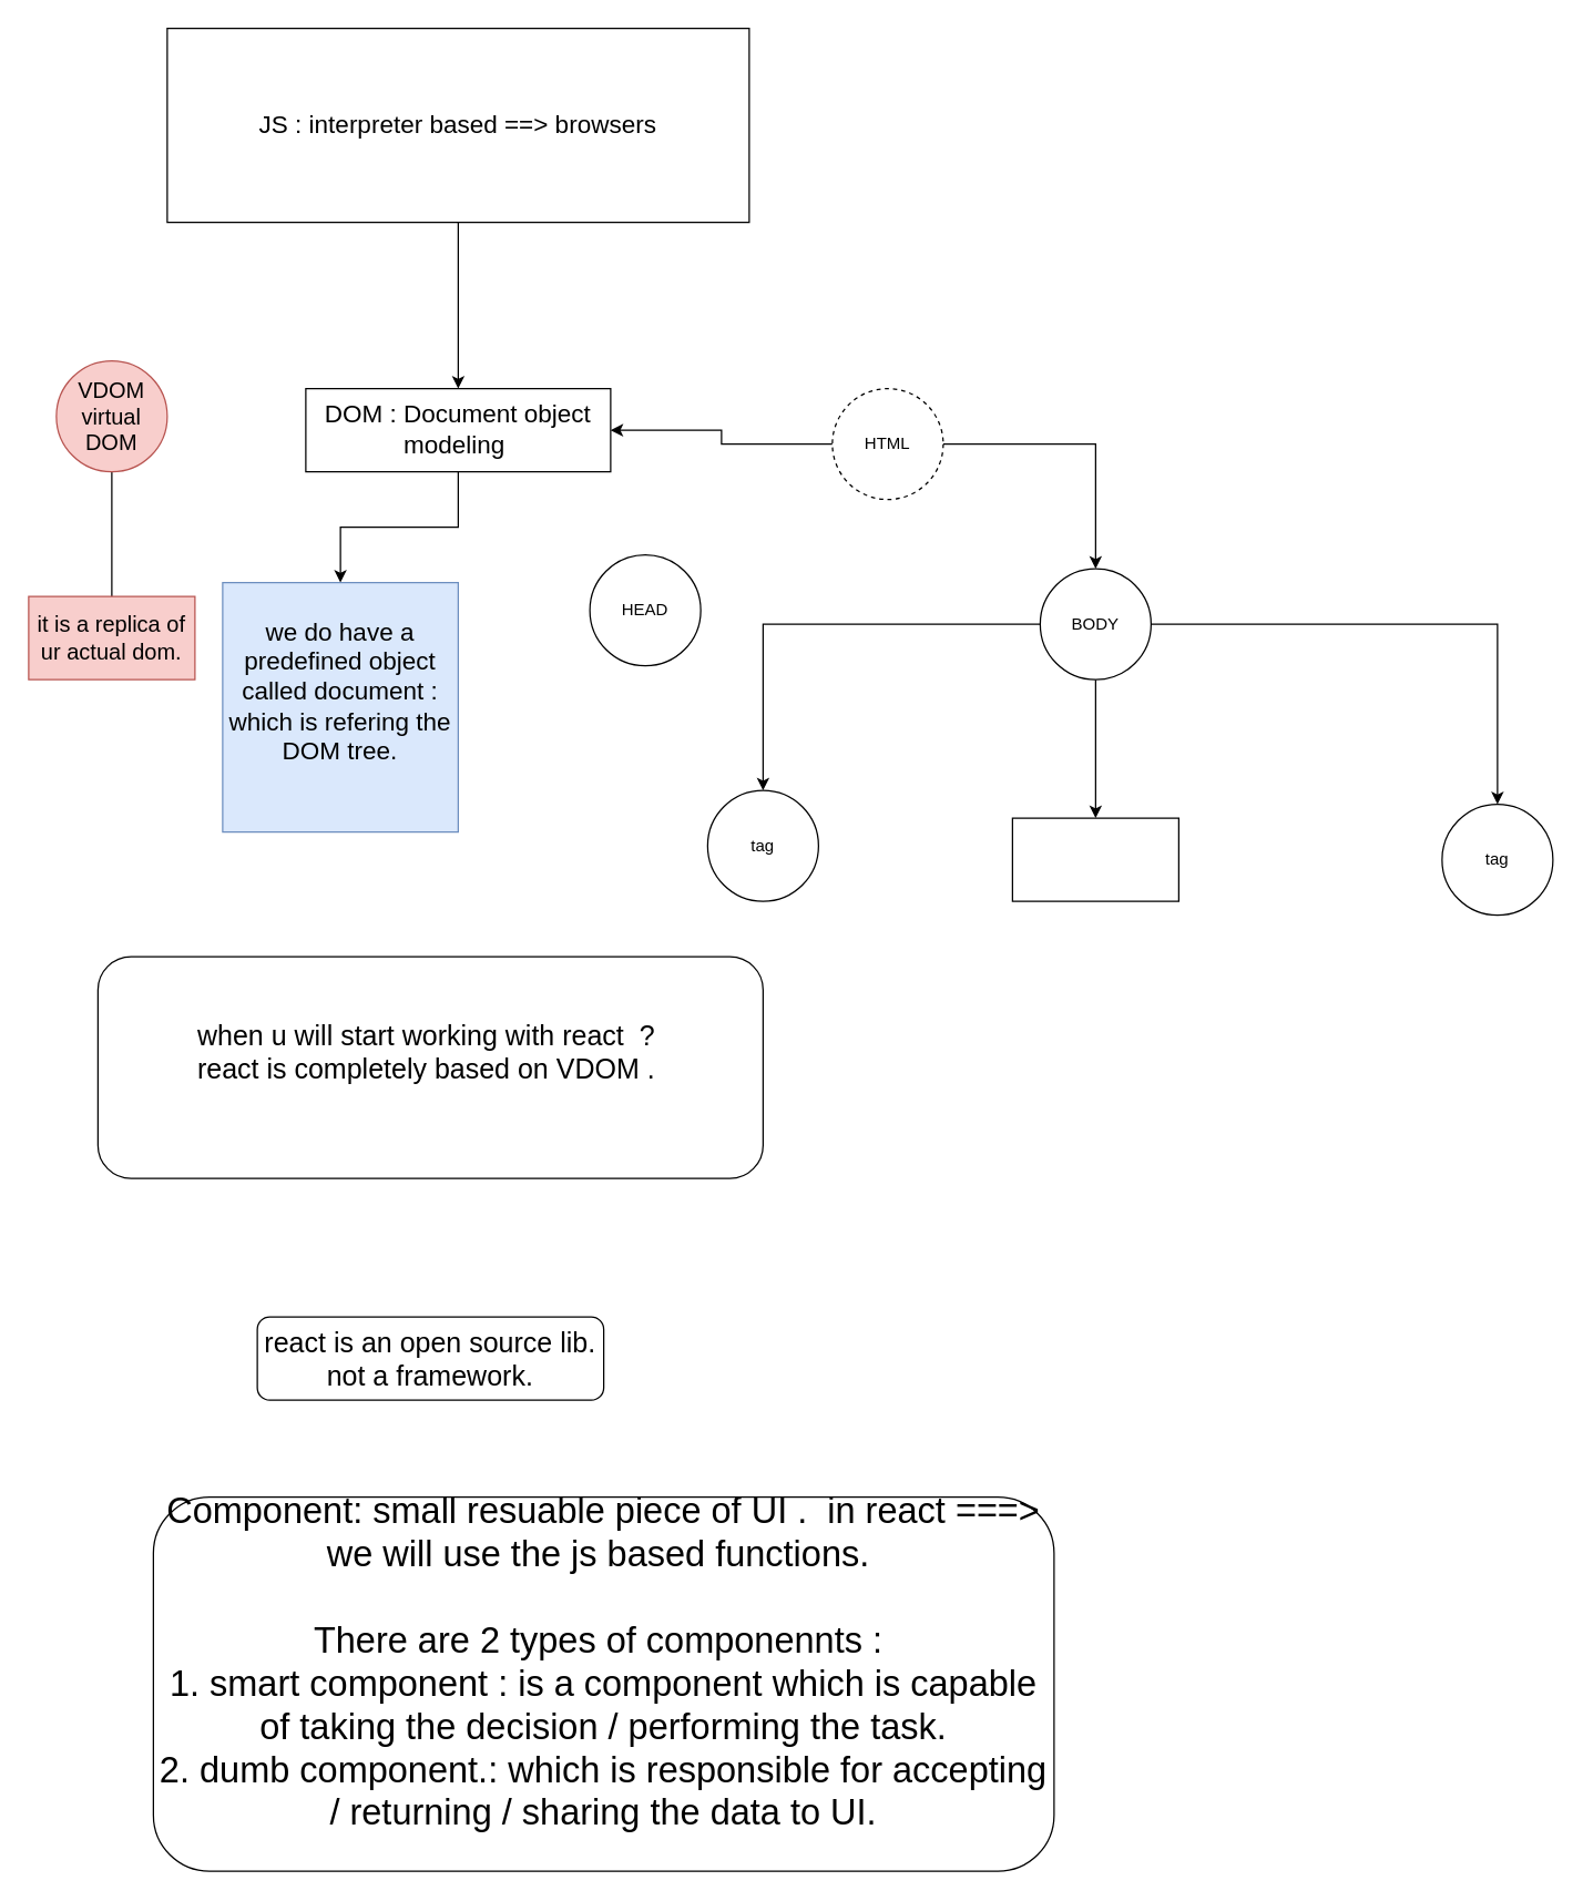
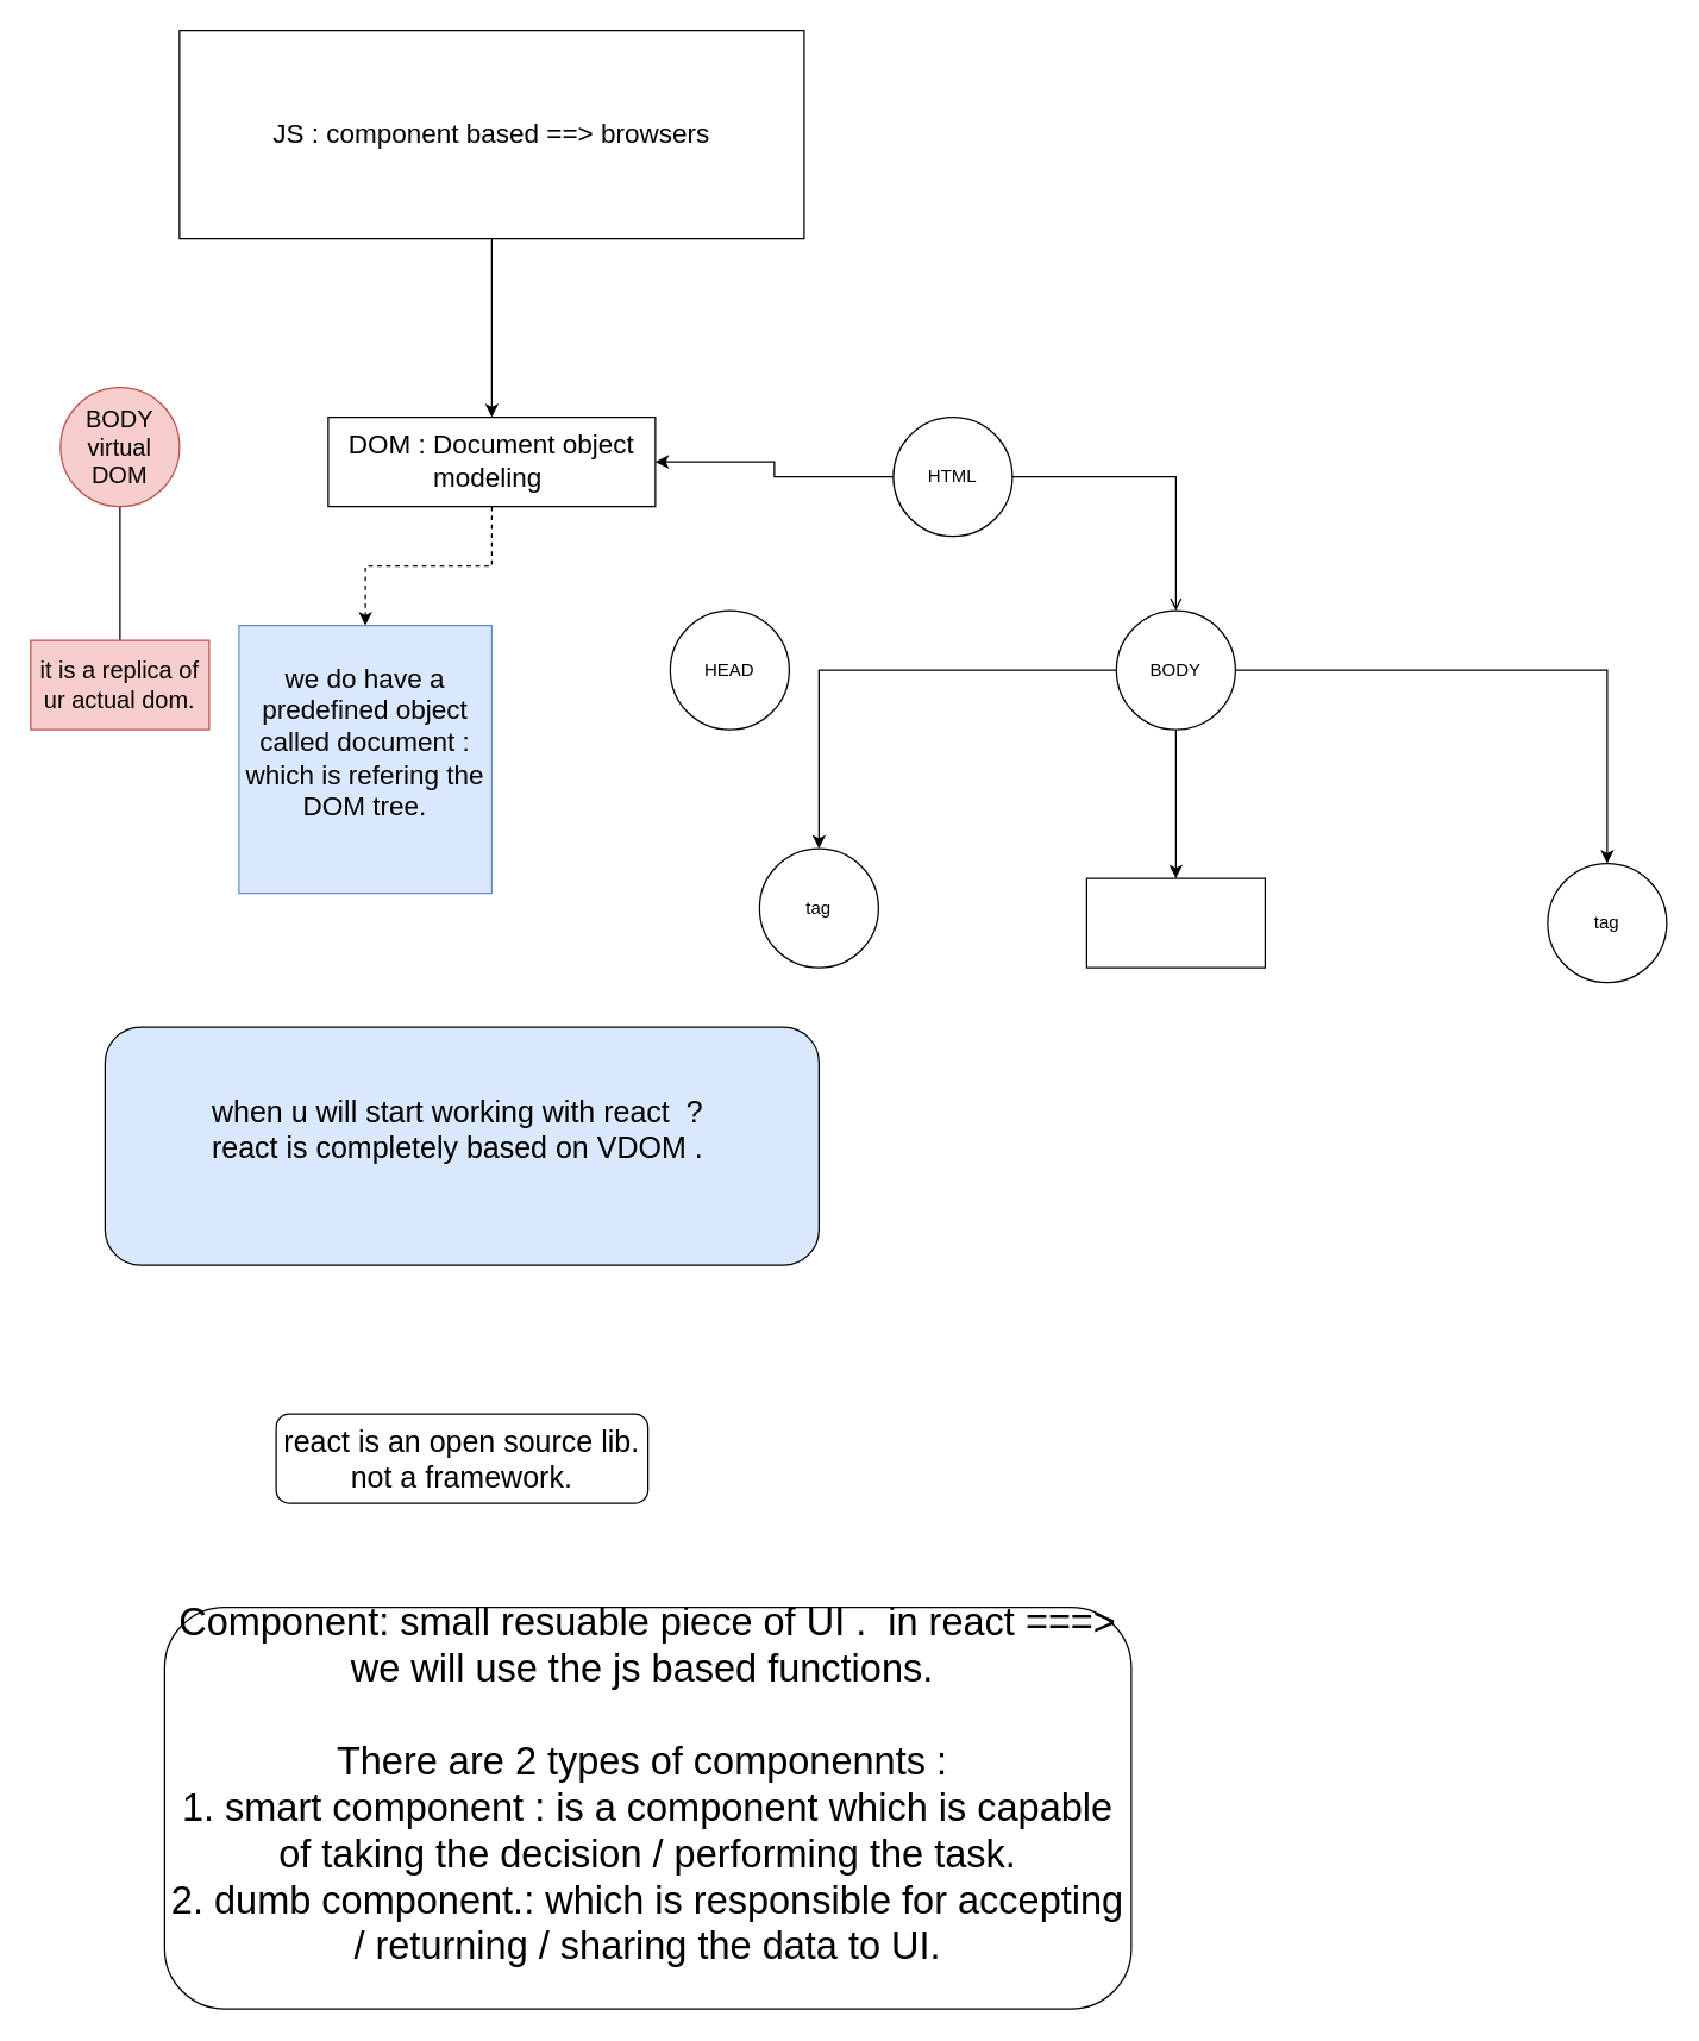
  <mxCell id="0" />
  <mxCell id="1" parent="0" />
  <mxCell id="2" value="" style="edgeStyle=orthogonalEdgeStyle;rounded=0;orthogonalLoop=1;jettySize=auto;html=1;" parent="1" source="3" target="5" edge="1"><mxGeometry relative="1" as="geometry" /></mxCell>
- <mxCell id="3" value="JS : interpreter based ==&amp;gt; browsers" style="rounded=0;whiteSpace=wrap;html=1;fontSize=18;" parent="1" vertex="1"><mxGeometry x="120" y="20" width="420" height="140" as="geometry" /></mxCell>
- <mxCell id="4" value="" style="edgeStyle=orthogonalEdgeStyle;rounded=0;orthogonalLoop=1;jettySize=auto;html=1;" parent="1" source="5" target="17" edge="1"><mxGeometry relative="1" as="geometry" /></mxCell>
+ <mxCell id="3" value="JS : component based ==&amp;gt; browsers" style="rounded=0;whiteSpace=wrap;html=1;fontSize=18;" parent="1" vertex="1"><mxGeometry x="120" y="20" width="420" height="140" as="geometry" /></mxCell>
+ <mxCell id="4" value="" style="edgeStyle=orthogonalEdgeStyle;rounded=0;orthogonalLoop=1;jettySize=auto;html=1;dashed=1;" parent="1" source="5" target="17" edge="1"><mxGeometry relative="1" as="geometry" /></mxCell>
  <mxCell id="5" value="DOM : Document object modeling&amp;nbsp;" style="whiteSpace=wrap;html=1;fontSize=18;rounded=0;" parent="1" vertex="1"><mxGeometry x="220" y="280" width="220" height="60" as="geometry" /></mxCell>
  <mxCell id="6" value="" style="edgeStyle=orthogonalEdgeStyle;rounded=0;orthogonalLoop=1;jettySize=auto;html=1;" parent="1" source="8" target="5" edge="1"><mxGeometry relative="1" as="geometry" /></mxCell>
- <mxCell id="7" value="" style="edgeStyle=orthogonalEdgeStyle;rounded=0;orthogonalLoop=1;jettySize=auto;html=1;" parent="1" source="8" target="13" edge="1"><mxGeometry relative="1" as="geometry" /></mxCell>
- <mxCell id="8" value="HTML" style="ellipse;whiteSpace=wrap;html=1;aspect=fixed;dashed=1;" parent="1" vertex="1"><mxGeometry x="600" y="280" width="80" height="80" as="geometry" /></mxCell>
- <mxCell id="9" value="HEAD" style="ellipse;whiteSpace=wrap;html=1;aspect=fixed;" parent="1" vertex="1"><mxGeometry x="425" y="400" width="80" height="80" as="geometry" /></mxCell>
+ <mxCell id="7" value="" style="edgeStyle=orthogonalEdgeStyle;rounded=0;orthogonalLoop=1;jettySize=auto;html=1;endArrow=open;" parent="1" source="8" target="13" edge="1"><mxGeometry relative="1" as="geometry" /></mxCell>
+ <mxCell id="8" value="HTML" style="ellipse;whiteSpace=wrap;html=1;aspect=fixed;" parent="1" vertex="1"><mxGeometry x="600" y="280" width="80" height="80" as="geometry" /></mxCell>
+ <mxCell id="9" value="HEAD" style="ellipse;whiteSpace=wrap;html=1;aspect=fixed;" parent="1" vertex="1"><mxGeometry x="450" y="410" width="80" height="80" as="geometry" /></mxCell>
  <mxCell id="10" value="" style="edgeStyle=orthogonalEdgeStyle;rounded=0;orthogonalLoop=1;jettySize=auto;html=1;" parent="1" source="13" target="14" edge="1"><mxGeometry relative="1" as="geometry" /></mxCell>
  <mxCell id="11" value="" style="edgeStyle=orthogonalEdgeStyle;rounded=0;orthogonalLoop=1;jettySize=auto;html=1;" parent="1" source="13" target="15" edge="1"><mxGeometry relative="1" as="geometry" /></mxCell>
  <mxCell id="12" value="" style="edgeStyle=orthogonalEdgeStyle;rounded=0;orthogonalLoop=1;jettySize=auto;html=1;" parent="1" source="13" target="16" edge="1"><mxGeometry relative="1" as="geometry" /></mxCell>
  <mxCell id="13" value="BODY" style="ellipse;whiteSpace=wrap;html=1;aspect=fixed;" parent="1" vertex="1"><mxGeometry x="750" y="410" width="80" height="80" as="geometry" /></mxCell>
  <mxCell id="14" value="tag" style="ellipse;whiteSpace=wrap;html=1;aspect=fixed;" parent="1" vertex="1"><mxGeometry x="510" y="570" width="80" height="80" as="geometry" /></mxCell>
  <mxCell id="15" value="" style="whiteSpace=wrap;html=1;" parent="1" vertex="1"><mxGeometry x="730" y="590" width="120" height="60" as="geometry" /></mxCell>
  <mxCell id="16" value="tag" style="ellipse;whiteSpace=wrap;html=1;aspect=fixed;" parent="1" vertex="1"><mxGeometry x="1040" y="580" width="80" height="80" as="geometry" /></mxCell>
  <mxCell id="17" value="we do have a predefined object called document : which is refering the DOM tree.&lt;div&gt;&lt;br&gt;&lt;/div&gt;" style="whiteSpace=wrap;html=1;fontSize=18;rounded=0;fillColor=#dae8fc;strokeColor=#6c8ebf;" parent="1" vertex="1"><mxGeometry x="160" y="420" width="170" height="180" as="geometry" /></mxCell>
  <mxCell id="18" value="" style="edgeStyle=orthogonalEdgeStyle;rounded=0;orthogonalLoop=1;jettySize=auto;html=1;endArrow=none;" parent="1" source="19" target="20" edge="1"><mxGeometry relative="1" as="geometry" /></mxCell>
- <mxCell id="19" value="VDOM virtual DOM" style="ellipse;whiteSpace=wrap;html=1;aspect=fixed;fillColor=#f8cecc;strokeColor=#b85450;fontSize=16;" parent="1" vertex="1"><mxGeometry x="40" y="260" width="80" height="80" as="geometry" /></mxCell>
+ <mxCell id="19" value="BODY virtual DOM" style="ellipse;whiteSpace=wrap;html=1;aspect=fixed;fillColor=#f8cecc;strokeColor=#b85450;fontSize=16;" parent="1" vertex="1"><mxGeometry x="40" y="260" width="80" height="80" as="geometry" /></mxCell>
  <mxCell id="20" value="it is a replica of ur actual dom." style="whiteSpace=wrap;html=1;fontSize=16;fillColor=#f8cecc;strokeColor=#b85450;" parent="1" vertex="1"><mxGeometry x="20" y="430" width="120" height="60" as="geometry" /></mxCell>
- <mxCell id="21" value="when u will start working with react&amp;nbsp; ?&amp;nbsp;&lt;div&gt;react is completely based on VDOM .&amp;nbsp;&lt;/div&gt;&lt;div&gt;&lt;br&gt;&lt;/div&gt;" style="rounded=1;whiteSpace=wrap;html=1;fontSize=20;" parent="1" vertex="1"><mxGeometry x="70" y="690" width="480" height="160" as="geometry" /></mxCell>
+ <mxCell id="21" value="when u will start working with react&amp;nbsp; ?&amp;nbsp;&lt;div&gt;react is completely based on VDOM .&amp;nbsp;&lt;/div&gt;&lt;div&gt;&lt;br&gt;&lt;/div&gt;" style="rounded=1;whiteSpace=wrap;html=1;fontSize=20;fillColor=#dae8fc;" parent="1" vertex="1"><mxGeometry x="70" y="690" width="480" height="160" as="geometry" /></mxCell>
  <mxCell id="22" value="react is an open source lib. not a framework." style="whiteSpace=wrap;html=1;fontSize=20;rounded=1;" parent="1" vertex="1"><mxGeometry x="185" y="950" width="250" height="60" as="geometry" /></mxCell>
  <mxCell id="23" value="Component: small resuable piece of UI .&amp;nbsp; in react ===&amp;gt; we will use the js based functions.&amp;nbsp;&lt;div&gt;&lt;br&gt;&lt;/div&gt;&lt;div&gt;There are 2 types of componennts :&amp;nbsp;&lt;/div&gt;&lt;div&gt;1. smart component : is a component which is capable of taking the decision / performing the task.&lt;/div&gt;&lt;div&gt;2. dumb component.: which is responsible for accepting / returning / sharing the data to UI.&lt;/div&gt;&lt;div&gt;&lt;br&gt;&lt;/div&gt;" style="rounded=1;whiteSpace=wrap;html=1;fontSize=26;" parent="1" vertex="1"><mxGeometry x="110" y="1080" width="650" height="270" as="geometry" /></mxCell>
